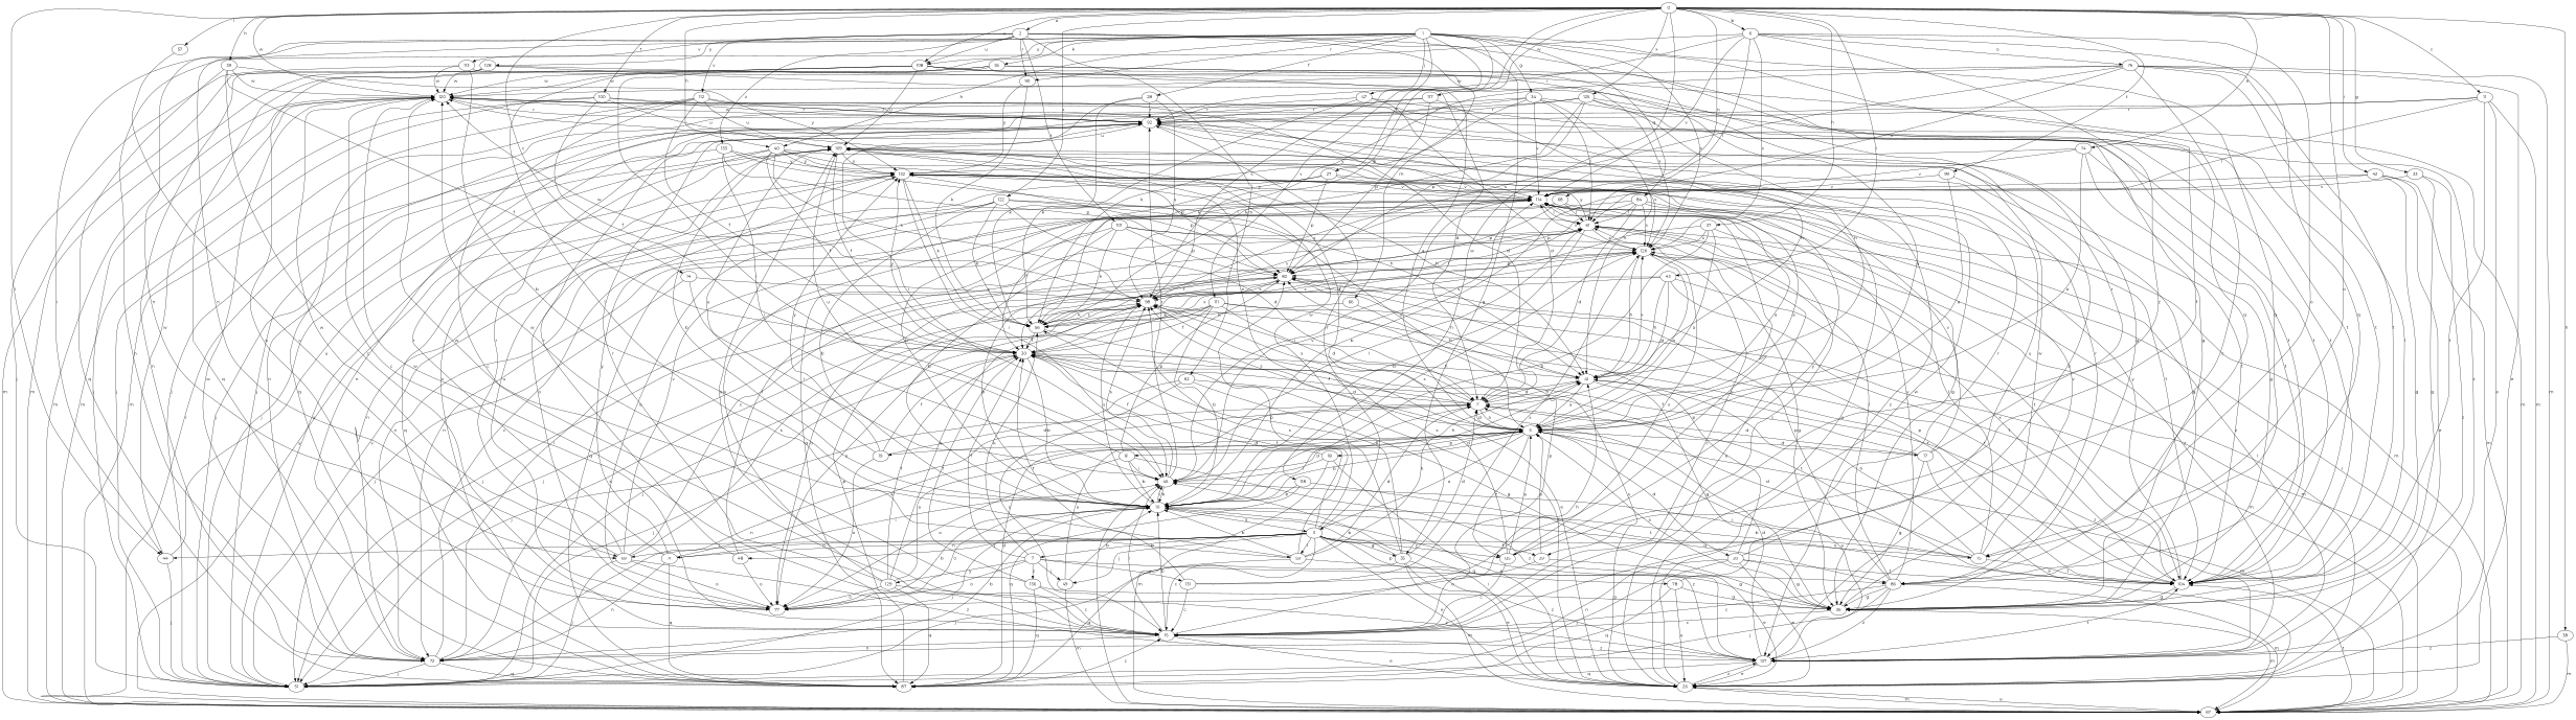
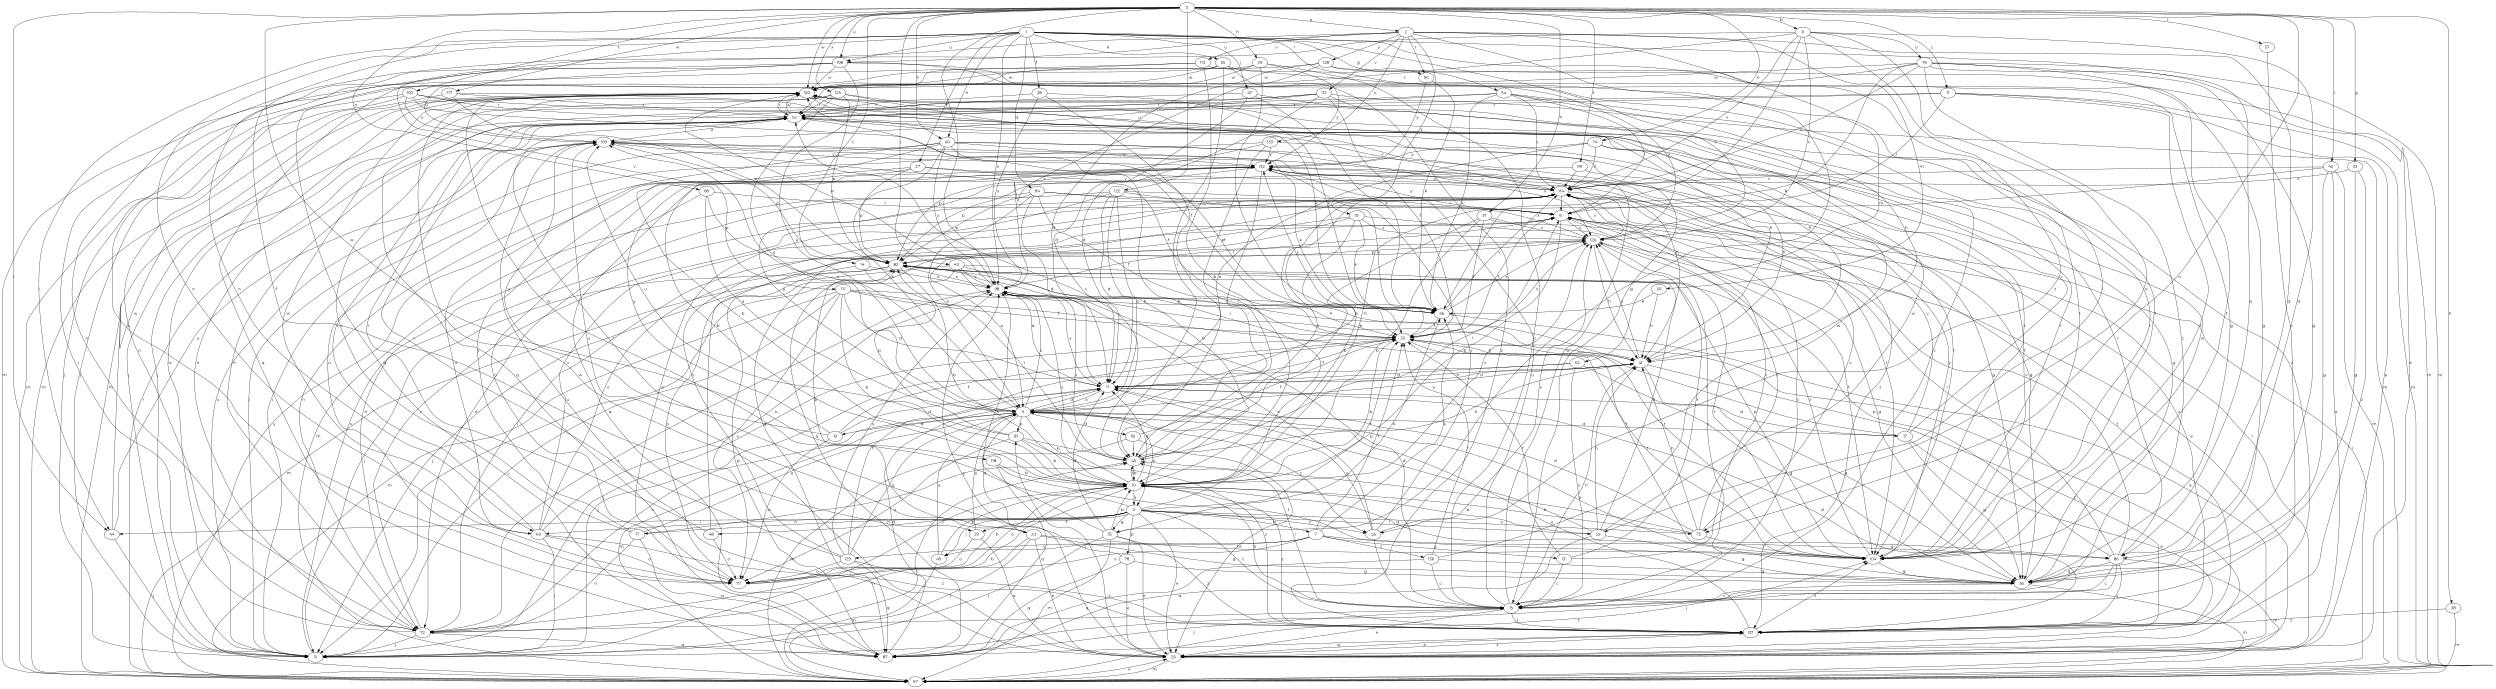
  strict digraph {
    fontname=Montserrat
    node [fontname=Montserrat]
    edge [fontname=Montserrat]
    0
    2
    6
    11
    14
    24
    33
    37
    38
    39
    40
    42
    43
    44
    57
    68
    75
    98
    99
    100
    108
    117
    118
    120
    122
    125
    69
    86
    90
    35
    62
    66
    101
    112
    113
    128
    133
    126
    92
    135
    61
    72
    76
    114
    26
    67
    104
    45
    51
    5
    36
    132
    137
    30
    10
    15
    87
    77
    21
    41
    109
    82
    56
    1
    27
    28
    29
    34
    47
    55
    59
    84
    111
    3
    7
    48
    49
    71
    78
    129
    131
    136
    17
    18
    19
    20
    81
    0 -> 2 [label=a]
    0 -> 6 [label=b]
    0 -> 11 [label=c]
    0 -> 14 [label=c]
    0 -> 24 [label=e]
    0 -> 33 [label=g]
    0 -> 37 [label=h]
    0 -> 38 [label=h]
    0 -> 39 [label=h]
    0 -> 40 [label=h]
    0 -> 42 [label=i]
    0 -> 43 [label=i]
    0 -> 44 [label=i]
    0 -> 57 [label=l]
    0 -> 68 [label=n]
    0 -> 75 [label=o]
    0 -> 98 [label=s]
    0 -> 99 [label=t]
    0 -> 100 [label=t]
    0 -> 108 [label=u]
    0 -> 117 [label=w]
    0 -> 118 [label=w]
    0 -> 120 [label=w]
    0 -> 122 [label=x]
    0 -> 125 [label=x]
    2 -> 108 [label=u]
    2 -> 69 [label=n]
    2 -> 86 [label=q]
    2 -> 90 [label=r]
    2 -> 35 [label=g]
    2 -> 62 [label=m]
    2 -> 66 [label=m]
    2 -> 101 [label=t]
    2 -> 112 [label=v]
    2 -> 113 [label=v]
    2 -> 128 [label=y]
    2 -> 133 [label=z]
    6 -> 75 [label=o]
    6 -> 86 [label=q]
    6 -> 126 [label=x]
    6 -> 92 [label=r]
    6 -> 135 [label=z]
    6 -> 61 [label=l]
    6 -> 72 [label=n]
    6 -> 76 [label=o]
    6 -> 114 [label=v]
    11 -> 92 [label=r]
    11 -> 61 [label=l]
    11 -> 72 [label=n]
    11 -> 26 [label=e]
    11 -> 67 [label=m]
    11 -> 104 [label=t]
    14 -> 98 [label=s]
    14 -> 45 [label=i]
    14 -> 51 [label=j]
    24 -> 114 [label=v]
    24 -> 104 [label=t]
    24 -> 5 [label=a]
    24 -> 36 [label=g]
    24 -> 132 [label=y]
    33 -> 114 [label=v]
    33 -> 36 [label=g]
    33 -> 137 [label=z]
    37 -> 126 [label=x]
    37 -> 5 [label=a]
    37 -> 137 [label=z]
    37 -> 30 [label=f]
    37 -> 10 [label=b]
    38 -> 67 [label=m]
    38 -> 137 [label=z]
    39 -> 120 [label=w]
    39 -> 132 [label=y]
    39 -> 30 [label=f]
    39 -> 15 [label=c]
    39 -> 87 [label=q]
    40 -> 98 [label=s]
    40 -> 126 [label=x]
    40 -> 104 [label=t]
    40 -> 51 [label=j]
    40 -> 5 [label=a]
    40 -> 132 [label=y]
    40 -> 30 [label=f]
    40 -> 10 [label=b]
    40 -> 77 [label=o]
    42 -> 114 [label=v]
    42 -> 26 [label=e]
    42 -> 67 [label=m]
    42 -> 36 [label=g]
    42 -> 10 [label=b]
    43 -> 98 [label=s]
    43 -> 67 [label=m]
    43 -> 104 [label=t]
    43 -> 51 [label=j]
    43 -> 21 [label=d]
    43 -> 41 [label=h]
    44 -> 120 [label=w]
    44 -> 51 [label=j]
    44 -> 109 [label=u]
    57 -> 15 [label=c]
    68 -> 61 [label=l]
    68 -> 72 [label=n]
    68 -> 5 [label=a]
    68 -> 82 [label=p]
    75 -> 61 [label=l]
    75 -> 114 [label=v]
    75 -> 104 [label=t]
    75 -> 45 [label=i]
    75 -> 10 [label=b]
    75 -> 21 [label=d]
    75 -> 41 [label=h]
    98 -> 120 [label=w]
    98 -> 61 [label=l]
    98 -> 104 [label=t]
    98 -> 56 [label=k]
    99 -> 114 [label=v]
    99 -> 5 [label=a]
    99 -> 36 [label=g]
    100 -> 92 [label=r]
    100 -> 67 [label=m]
    100 -> 104 [label=t]
    100 -> 51 [label=j]
    100 -> 30 [label=f]
    100 -> 109 [label=u]
    108 -> 120 [label=w]
    108 -> 126 [label=x]
    108 -> 67 [label=m]
    108 -> 104 [label=t]
    108 -> 5 [label=a]
    108 -> 77 [label=o]
    108 -> 109 [label=u]
    117 -> 92 [label=r]
    117 -> 51 [label=j]
    117 -> 41 [label=h]
    117 -> 82 [label=p]
    118 -> 104 [label=t]
    118 -> 10 [label=b]
    118 -> 87 [label=q]
    120 -> 92 [label=r]
    120 -> 67 [label=m]
    120 -> 104 [label=t]
    120 -> 51 [label=j]
    120 -> 15 [label=c]
    122 -> 61 [label=l]
    122 -> 72 [label=n]
    122 -> 5 [label=a]
    122 -> 10 [label=b]
    122 -> 77 [label=o]
    122 -> 21 [label=d]
    122 -> 56 [label=k]
    125 -> 92 [label=r]
    125 -> 67 [label=m]
    125 -> 51 [label=j]
    125 -> 5 [label=a]
    125 -> 41 [label=h]
    125 -> 82 [label=p]
    125 -> 56 [label=k]
    69 -> 98 [label=s]
    69 -> 120 [label=w]
    69 -> 126 [label=x]
    69 -> 92 [label=r]
    69 -> 114 [label=v]
    69 -> 51 [label=j]
    69 -> 137 [label=z]
    69 -> 77 [label=o]
    86 -> 92 [label=r]
    86 -> 61 [label=l]
    86 -> 114 [label=v]
    86 -> 67 [label=m]
    86 -> 51 [label=j]
    86 -> 36 [label=g]
    86 -> 137 [label=z]
    86 -> 15 [label=c]
    86 -> 82 [label=p]
    90 -> 132 [label=y]
    90 -> 56 [label=k]
    35 -> 98 [label=s]
    35 -> 26 [label=e]
    35 -> 67 [label=m]
    35 -> 51 [label=j]
    35 -> 137 [label=z]
    35 -> 10 [label=b]
    35 -> 21 [label=d]
    35 -> 56 [label=k]
    62 -> 51 [label=j]
    62 -> 36 [label=g]
    62 -> 15 [label=c]
    62 -> 21 [label=d]
    66 -> 41 [label=h]
    66 -> 56 [label=k]
    101 -> 126 [label=x]
    101 -> 26 [label=e]
    101 -> 10 [label=b]
    101 -> 87 [label=q]
    101 -> 82 [label=p]
    101 -> 56 [label=k]
    112 -> 92 [label=r]
    112 -> 67 [label=m]
    112 -> 30 [label=f]
    112 -> 15 [label=c]
    112 -> 87 [label=q]
    112 -> 21 [label=d]
    112 -> 109 [label=u]
    113 -> 120 [label=w]
    113 -> 104 [label=t]
    113 -> 51 [label=j]
    113 -> 10 [label=b]
    128 -> 120 [label=w]
    128 -> 72 [label=n]
    128 -> 67 [label=m]
    128 -> 36 [label=g]
    128 -> 21 [label=d]
    133 -> 45 [label=i]
    133 -> 51 [label=j]
    133 -> 132 [label=y]
    133 -> 41 [label=h]
    133 -> 82 [label=p]
    126 -> 114 [label=v]
    126 -> 5 [label=a]
    126 -> 36 [label=g]
    126 -> 15 [label=c]
    126 -> 41 [label=h]
    126 -> 82 [label=p]
    92 -> 120 [label=w]
    92 -> 114 [label=v]
    92 -> 109 [label=u]
    135 -> 98 [label=s]
    135 -> 126 [label=x]
    135 -> 5 [label=a]
    135 -> 132 [label=y]
    135 -> 15 [label=c]
    61 -> 126 [label=x]
    61 -> 104 [label=t]
    61 -> 132 [label=y]
    61 -> 30 [label=f]
    61 -> 10 [label=b]
    72 -> 98 [label=s]
    72 -> 120 [label=w]
    72 -> 61 [label=l]
    72 -> 114 [label=v]
    72 -> 51 [label=j]
    72 -> 10 [label=b]
    72 -> 87 [label=q]
    76 -> 98 [label=s]
    76 -> 120 [label=w]
    76 -> 114 [label=v]
    76 -> 26 [label=e]
    76 -> 67 [label=m]
    76 -> 104 [label=t]
-   76 -> 36 [label=l]
+   76 -> 36 [label=g]
    76 -> 15 [label=c]
    76 -> 56 [label=k]
    114 -> 61 [label=l]
    114 -> 45 [label=i]
    114 -> 132 [label=y]
    114 -> 137 [label=z]
    114 -> 15 [label=c]
    114 -> 87 [label=q]
    26 -> 98 [label=s]
    26 -> 120 [label=w]
    26 -> 61 [label=l]
    26 -> 67 [label=m]
-   26 -> 45 [label=i]
+   26 -> 81 [label=i]
    26 -> 137 [label=z]
    26 -> 30 [label=f]
    26 -> 109 [label=u]
    67 -> 92 [label=r]
    67 -> 61 [label=l]
    67 -> 26 [label=e]
    67 -> 104 [label=t]
    67 -> 45 [label=i]
    67 -> 132 [label=y]
    104 -> 126 [label=x]
    104 -> 36 [label=g]
    104 -> 132 [label=y]
    104 -> 82 [label=p]
    45 -> 98 [label=s]
    45 -> 92 [label=r]
    45 -> 61 [label=l]
    45 -> 114 [label=v]
    45 -> 10 [label=b]
    45 -> 41 [label=h]
    51 -> 114 [label=v]
    51 -> 109 [label=u]
    5 -> 98 [label=s]
    5 -> 135 [label=z]
    5 -> 67 [label=m]
    5 -> 10 [label=b]
    5 -> 21 [label=d]
    5 -> 109 [label=u]
    5 -> 3 [label=a]
    5 -> 17 [label=d]
    5 -> 18 [label=d]
    5 -> 19 [label=d]
    5 -> 20 [label=d]
    5 -> 81 [label=p]
    36 -> 120 [label=w]
    36 -> 67 [label=m]
    36 -> 5 [label=a]
    36 -> 15 [label=c]
    132 -> 114 [label=v]
    132 -> 45 [label=i]
    132 -> 36 [label=g]
    132 -> 87 [label=q]
    132 -> 77 [label=o]
    132 -> 82 [label=p]
    132 -> 56 [label=k]
    137 -> 26 [label=e]
    137 -> 104 [label=t]
    137 -> 5 [label=a]
    137 -> 87 [label=q]
    137 -> 21 [label=d]
    30 -> 126 [label=x]
    30 -> 104 [label=t]
    30 -> 51 [label=j]
    30 -> 132 [label=y]
    30 -> 10 [label=b]
    30 -> 41 [label=h]
    10 -> 98 [label=s]
    10 -> 86 [label=q]
    10 -> 126 [label=x]
    10 -> 45 [label=i]
    10 -> 51 [label=j]
    10 -> 137 [label=z]
    10 -> 77 [label=o]
    10 -> 21 [label=d]
    10 -> 3 [label=a]
    15 -> 120 [label=w]
    15 -> 72 [label=n]
    15 -> 26 [label=e]
    15 -> 45 [label=i]
    15 -> 137 [label=z]
    15 -> 10 [label=b]
    15 -> 41 [label=h]
    15 -> 109 [label=u]
    15 -> 82 [label=p]
    87 -> 15 [label=c]
    87 -> 21 [label=d]
    87 -> 82 [label=p]
    77 -> 10 [label=b]
    77 -> 109 [label=u]
    21 -> 98 [label=s]
    21 -> 72 [label=n]
    21 -> 5 [label=a]
    21 -> 30 [label=f]
    21 -> 41 [label=h]
    41 -> 126 [label=x]
    41 -> 5 [label=a]
    41 -> 36 [label=g]
    41 -> 137 [label=z]
    41 -> 21 [label=d]
    109 -> 132 [label=y]
    109 -> 137 [label=z]
    109 -> 30 [label=f]
    109 -> 41 [label=h]
-   109 -> 82 [label=p]
+   82 -> 109 [label=p]
    82 -> 98 [label=s]
    82 -> 51 [label=j]
    82 -> 10 [label=b]
    82 -> 77 [label=o]
    82 -> 41 [label=h]
    56 -> 98 [label=s]
    56 -> 126 [label=x]
    56 -> 114 [label=v]
    56 -> 26 [label=e]
    56 -> 30 [label=f]
    1 -> 40 [label=h]
    1 -> 44 [label=i]
    1 -> 98 [label=s]
    1 -> 108 [label=u]
    1 -> 69 [label=n]
    1 -> 86 [label=q]
    1 -> 90 [label=r]
    1 -> 126 [label=x]
    1 -> 27 [label=f]
    1 -> 28 [label=f]
    1 -> 29 [label=f]
    1 -> 34 [label=g]
    1 -> 47 [label=j]
    1 -> 55 [label=k]
    1 -> 59 [label=l]
    1 -> 84 [label=q]
    1 -> 111 [label=v]
    27 -> 72 [label=n]
    27 -> 114 [label=v]
    27 -> 104 [label=t]
    27 -> 10 [label=b]
    27 -> 82 [label=p]
    28 -> 98 [label=s]
    28 -> 92 [label=r]
    28 -> 45 [label=i]
    28 -> 56 [label=k]
    29 -> 26 [label=e]
    29 -> 5 [label=a]
    29 -> 77 [label=o]
    34 -> 92 [label=r]
    34 -> 61 [label=l]
    34 -> 72 [label=n]
    34 -> 114 [label=v]
    34 -> 104 [label=t]
    34 -> 41 [label=h]
    34 -> 56 [label=k]
    47 -> 92 [label=r]
    47 -> 137 [label=z]
    47 -> 21 [label=d]
    47 -> 56 [label=k]
    55 -> 120 [label=w]
    55 -> 45 [label=i]
    55 -> 36 [label=g]
    55 -> 137 [label=z]
    55 -> 87 [label=q]
    59 -> 120 [label=w]
    59 -> 36 [label=g]
    59 -> 10 [label=b]
    59 -> 87 [label=q]
    59 -> 21 [label=d]
    59 -> 41 [label=h]
    59 -> 82 [label=p]
    84 -> 126 [label=x]
    84 -> 61 [label=l]
    84 -> 67 [label=m]
    84 -> 5 [label=a]
    84 -> 30 [label=f]
    84 -> 21 [label=d]
    84 -> 82 [label=p]
    111 -> 67 [label=m]
    111 -> 104 [label=t]
    111 -> 51 [label=j]
    111 -> 30 [label=f]
    111 -> 10 [label=b]
    111 -> 77 [label=o]
    111 -> 21 [label=d]
    111 -> 56 [label=k]
    3 -> 44 [label=i]
    3 -> 75 [label=o]
    3 -> 120 [label=w]
    3 -> 69 [label=n]
    3 -> 35 [label=g]
    3 -> 92 [label=r]
    3 -> 135 [label=z]
    3 -> 26 [label=e]
    3 -> 30 [label=f]
    3 -> 15 [label=c]
    3 -> 29 [label=f]
    3 -> 59 [label=l]
    3 -> 7 [label=b]
    3 -> 48 [label=j]
    3 -> 49 [label=j]
    3 -> 71 [label=n]
    3 -> 78 [label=p]
    7 -> 86 [label=q]
    7 -> 30 [label=f]
    7 -> 77 [label=o]
    7 -> 56 [label=k]
    7 -> 49 [label=j]
    7 -> 129 [label=y]
    7 -> 131 [label=y]
    7 -> 136 [label=z]
    48 -> 92 [label=r]
    48 -> 61 [label=l]
    48 -> 77 [label=o]
    49 -> 67 [label=m]
    49 -> 5 [label=a]
    49 -> 10 [label=b]
    71 -> 92 [label=r]
    71 -> 72 [label=n]
    71 -> 45 [label=i]
    71 -> 5 [label=a]
    71 -> 132 [label=y]
    71 -> 87 [label=q]
    78 -> 92 [label=r]
    78 -> 26 [label=e]
    78 -> 36 [label=g]
    78 -> 87 [label=q]
    129 -> 98 [label=s]
    129 -> 92 [label=r]
    129 -> 114 [label=v]
    129 -> 5 [label=a]
    129 -> 137 [label=z]
    129 -> 30 [label=f]
    129 -> 87 [label=q]
    129 -> 77 [label=o]
    131 -> 126 [label=x]
    131 -> 114 [label=v]
    131 -> 30 [label=f]
    131 -> 15 [label=c]
    136 -> 120 [label=w]
    136 -> 36 [label=g]
    136 -> 30 [label=f]
    136 -> 15 [label=c]
    136 -> 87 [label=q]
    17 -> 92 [label=r]
    17 -> 114 [label=v]
    17 -> 26 [label=e]
    17 -> 36 [label=g]
    17 -> 30 [label=f]
    17 -> 21 [label=d]
    18 -> 26 [label=e]
    18 -> 67 [label=m]
    18 -> 45 [label=i]
    18 -> 30 [label=f]
    19 -> 132 [label=y]
    19 -> 30 [label=f]
    19 -> 77 [label=o]
    19 -> 21 [label=d]
    19 -> 109 [label=u]
    20 -> 72 [label=n]
    20 -> 26 [label=e]
    20 -> 104 [label=t]
    20 -> 51 [label=j]
    20 -> 36 [label=g]
    20 -> 109 [label=u]
    20 -> 82 [label=p]
    81 -> 45 [label=i]
    81 -> 137 [label=z]
    81 -> 10 [label=b]
    81 -> 77 [label=o]
    81 -> 109 [label=u]
    81 -> 82 [label=p]
  }
